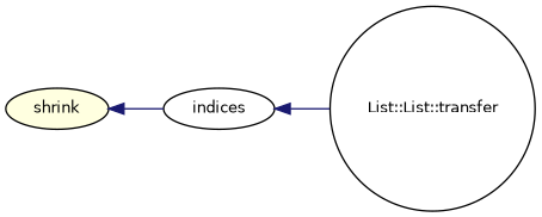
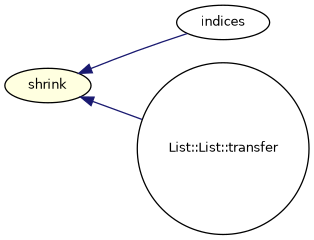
  digraph {
    rankdir=LR
    node [color=black fillcolor=white fontname=Helvetica fontsize=10 shape=ellipse style=filled]
    edge [color=midnightblue dir=back fontname=Helvetica fontsize=10 labelfontname=Helvetica labelfontsize=10 style=solid]
    n1 [fillcolor=lightyellow fontcolor=black height=0.2 label=shrink width=0.4]
    n2 [height=0.2 label=indices width=0.4]
    n3 [height=0.2 label="List::List::transfer" shape=circle width=0.4]
    n1 -> n2
-   n2 -> n3
+   n1 -> n3
  }
